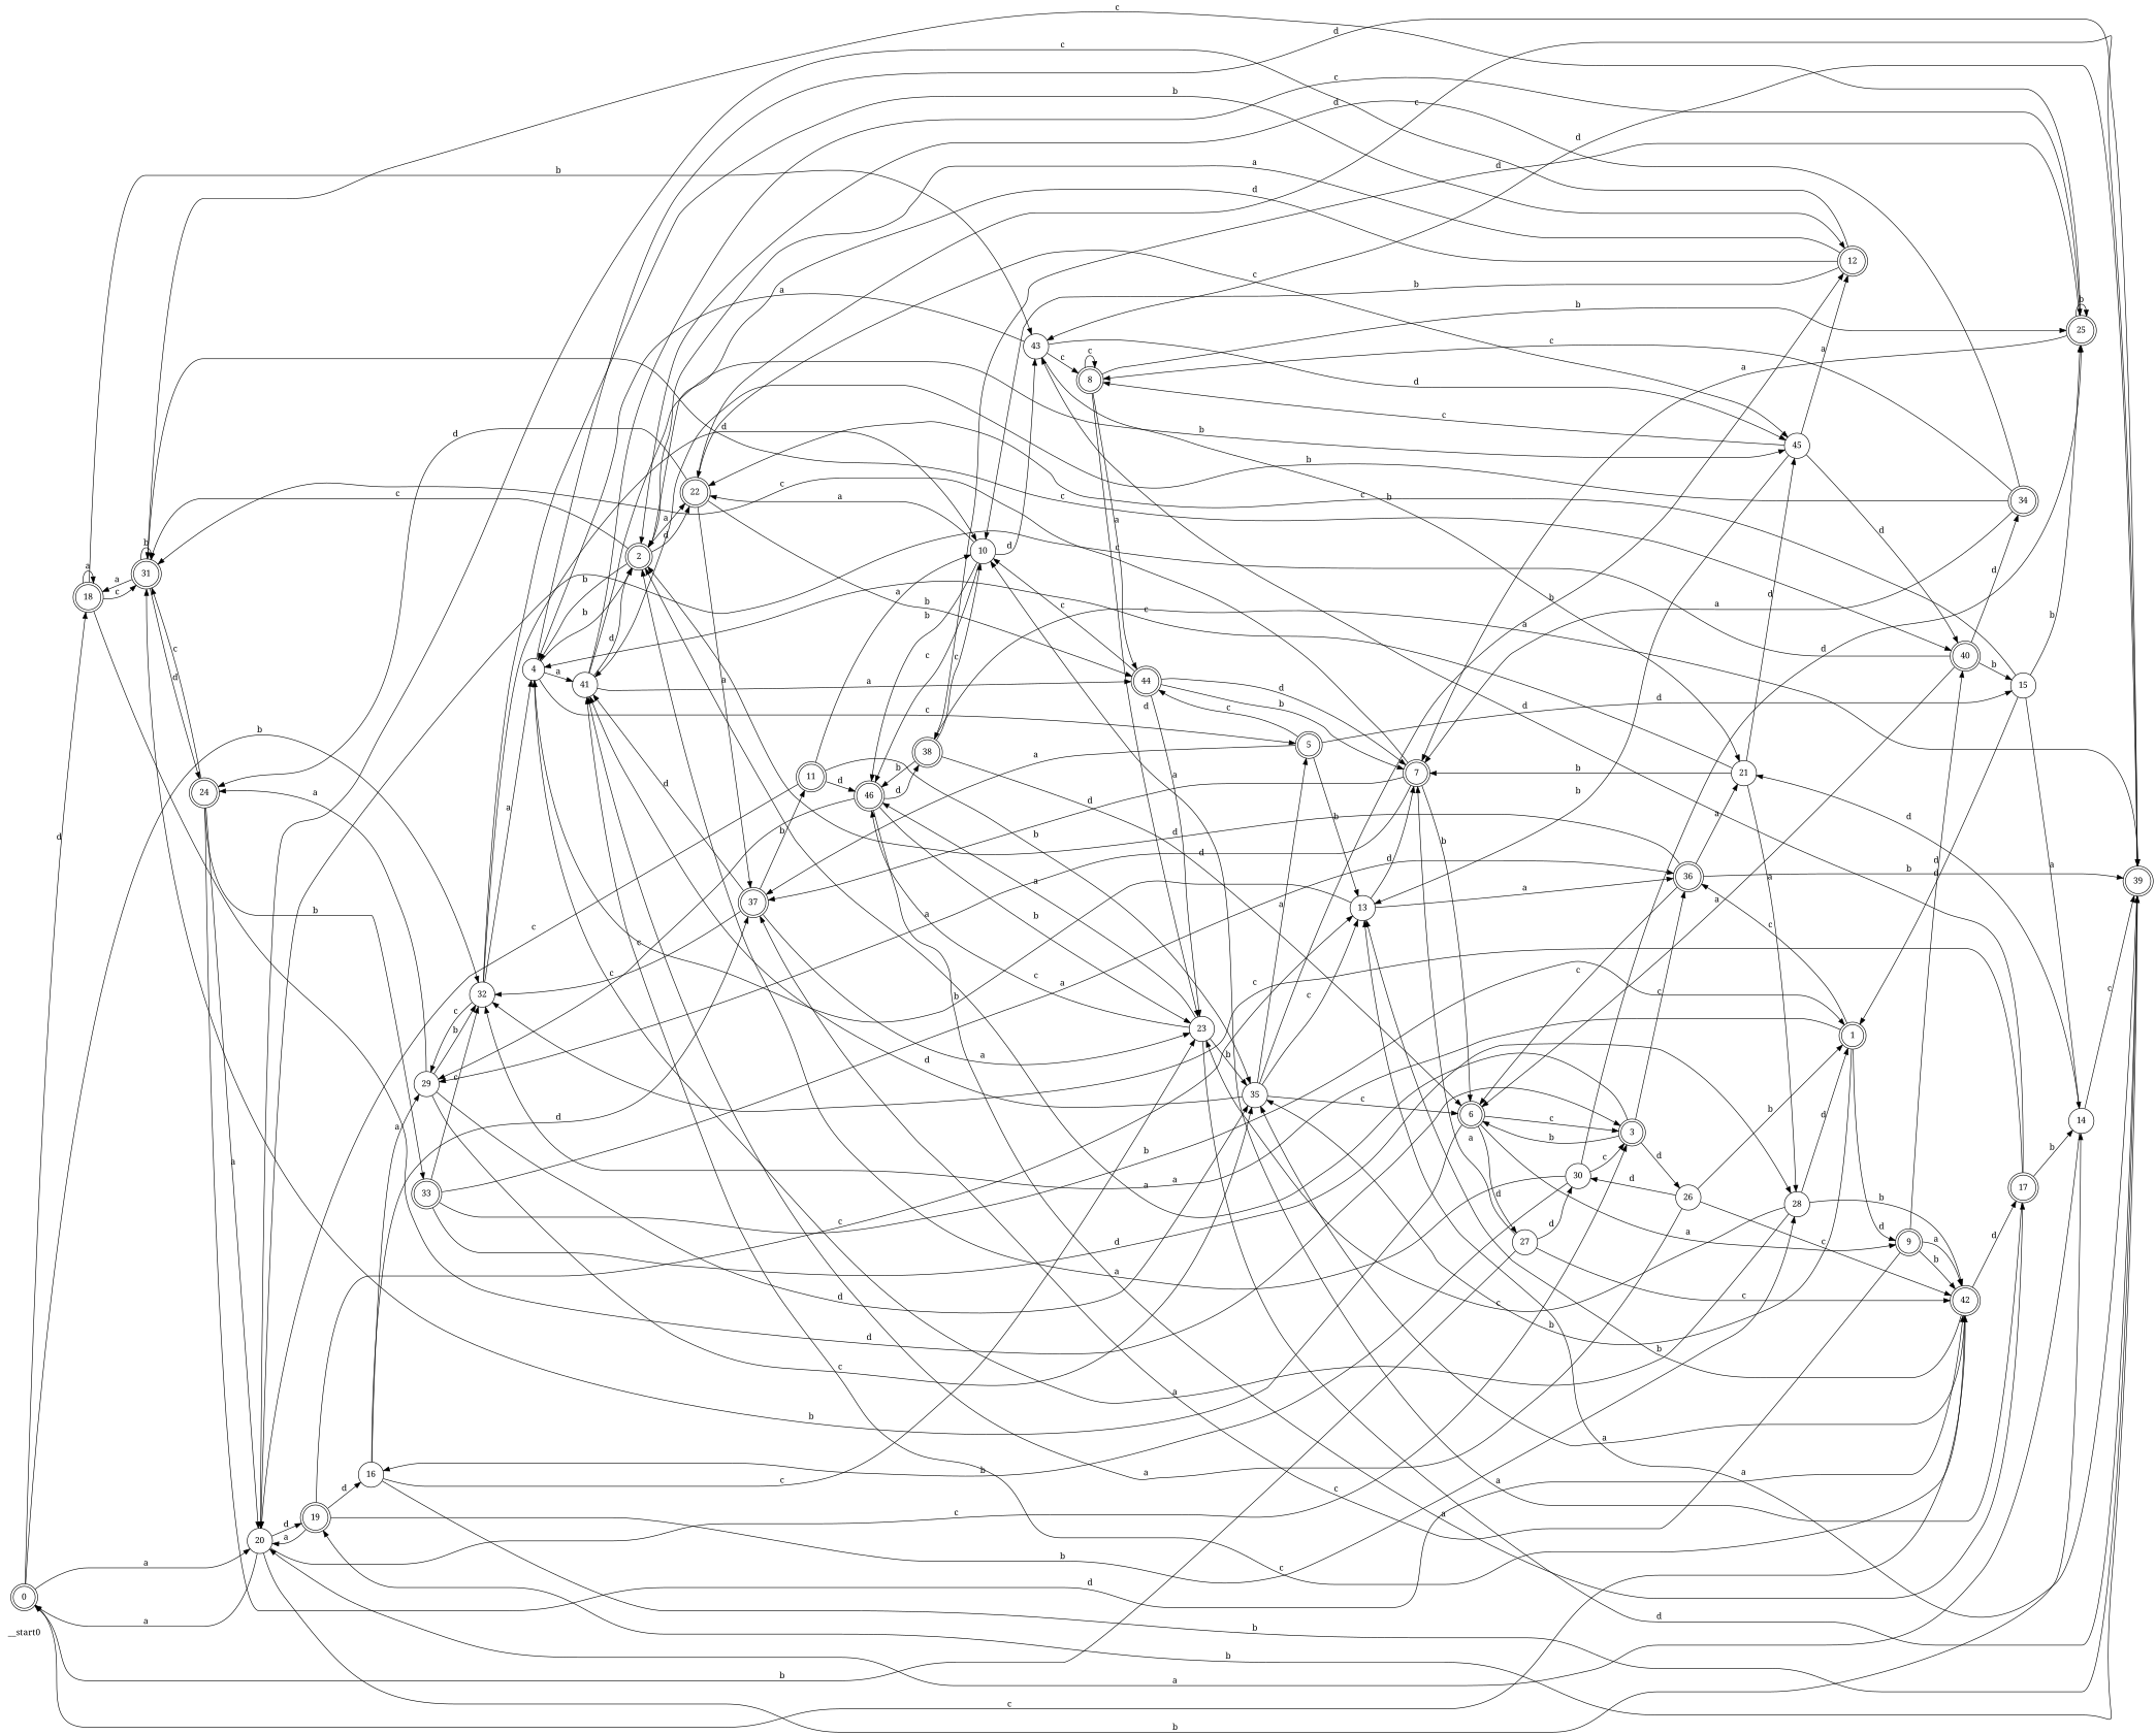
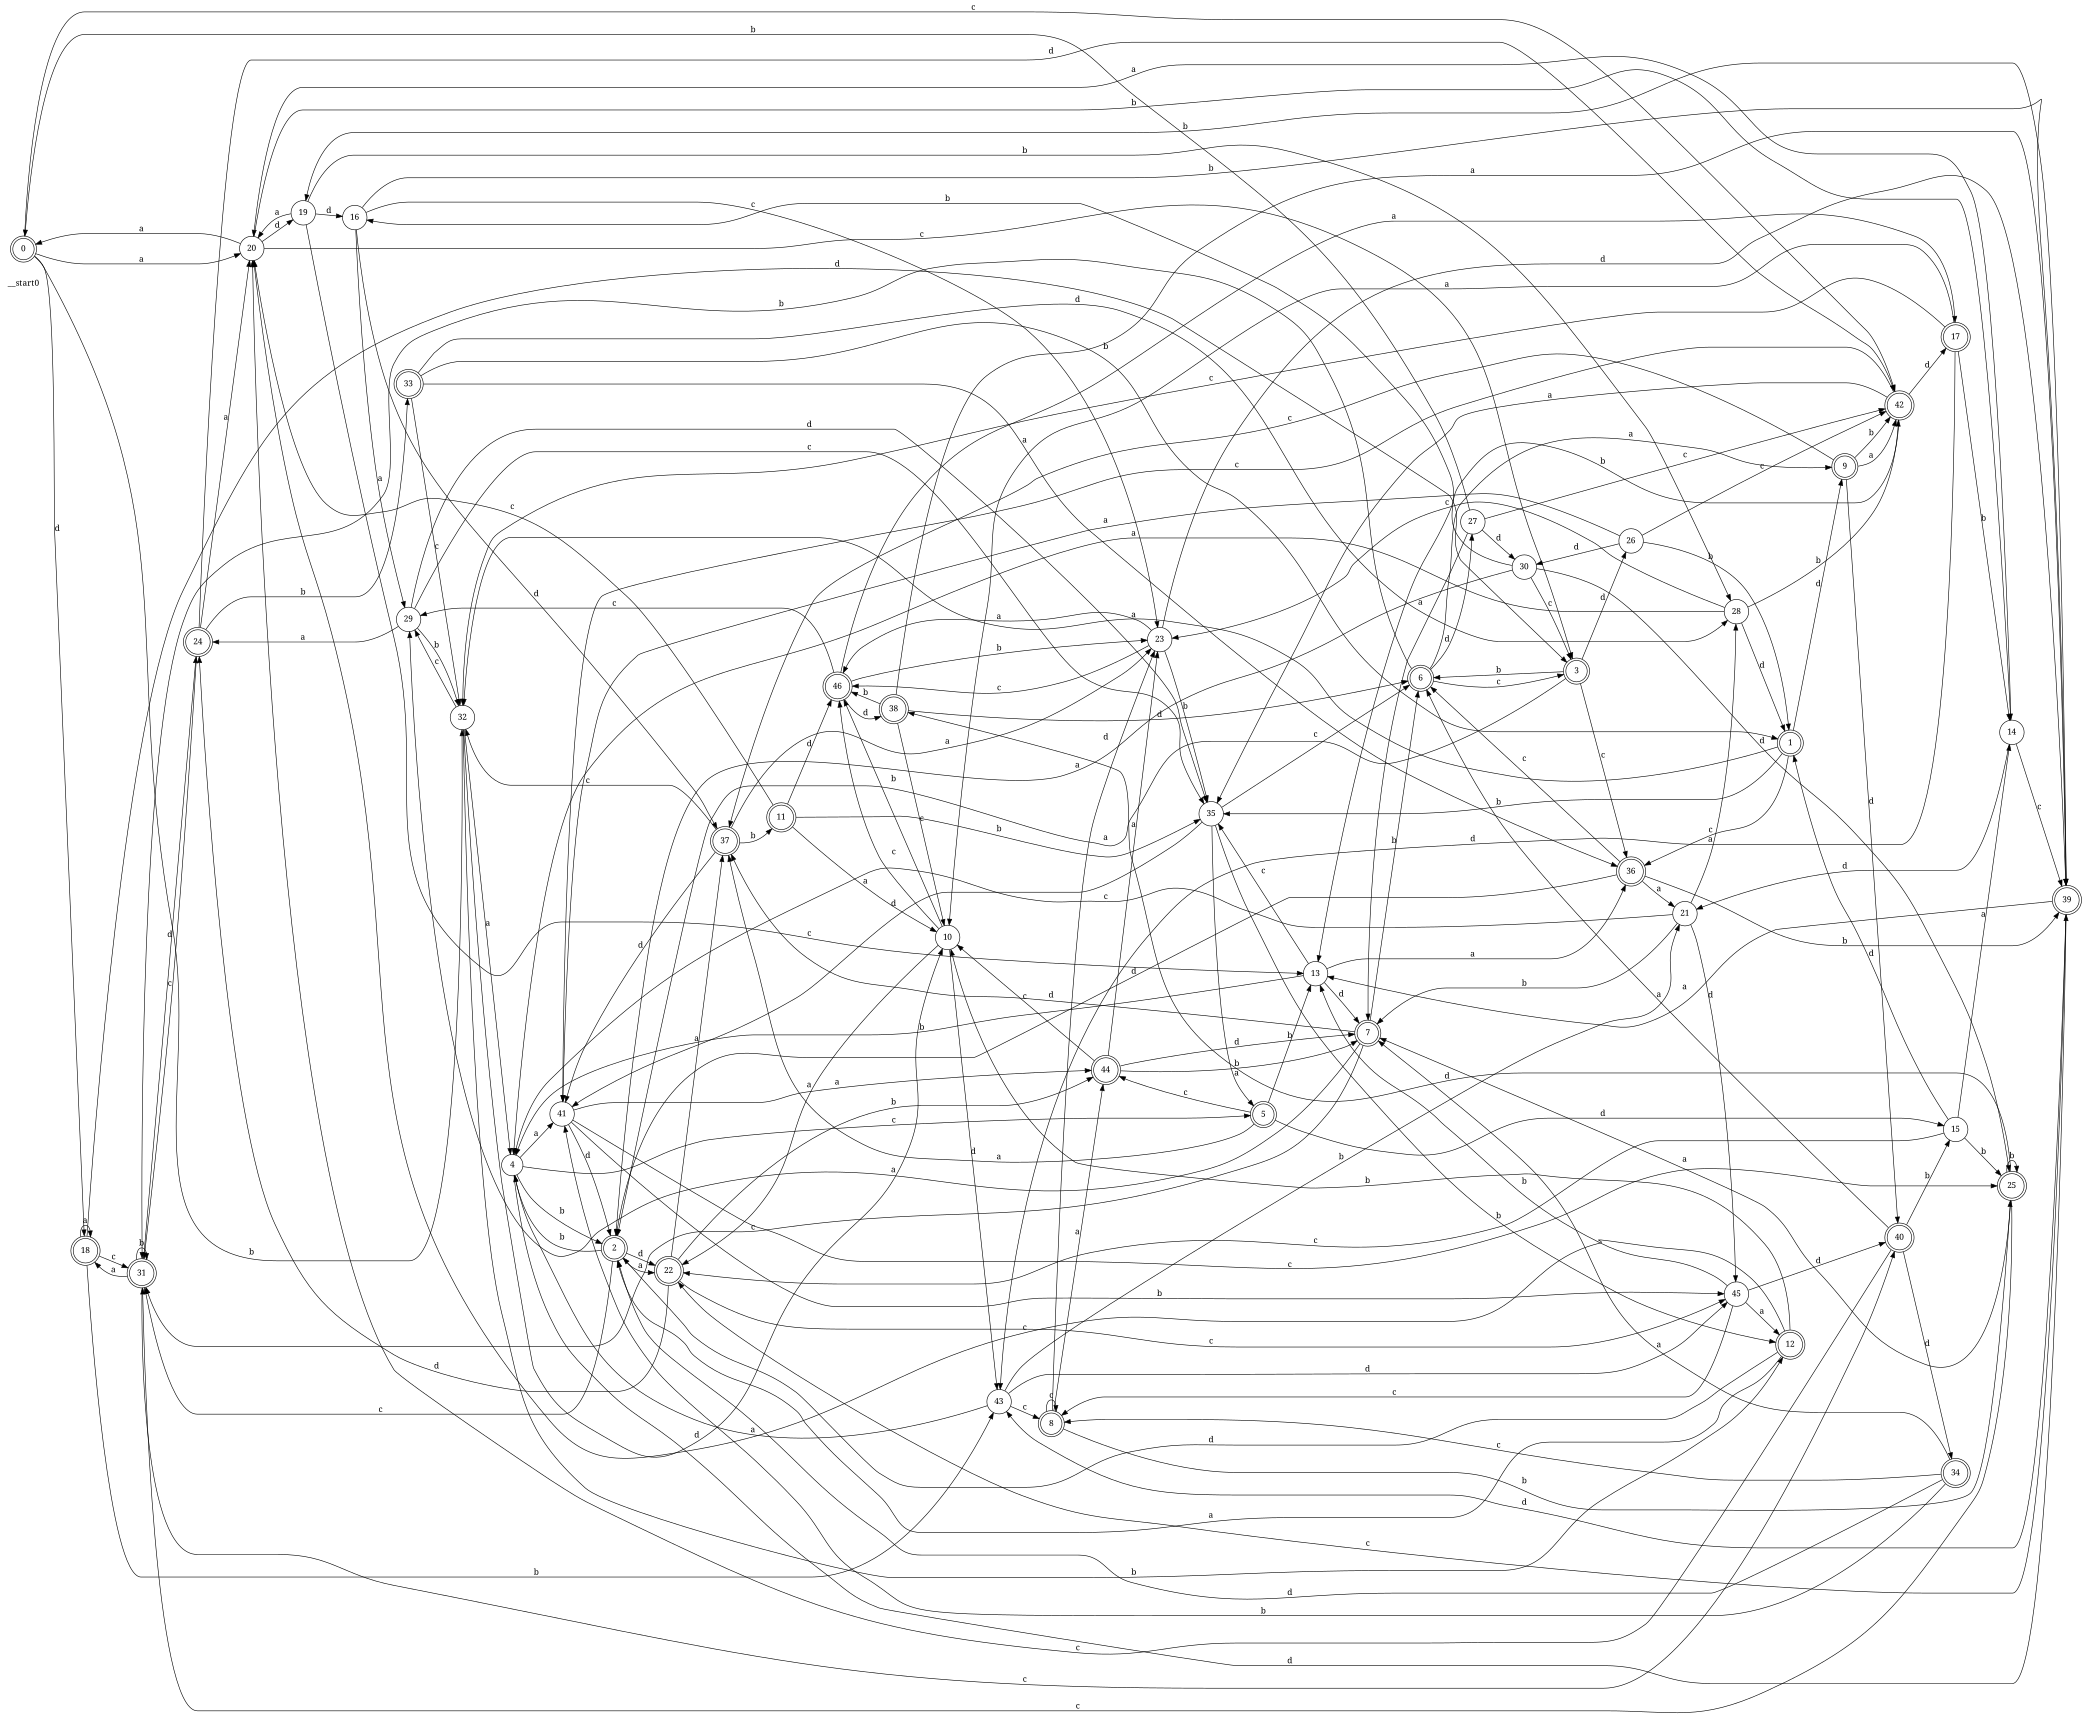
  digraph {
    fontname="Noto Serif"
    rankdir=LR
    node [fontname="Noto Serif" shape=doublecircle color=black fillcolor=white style="rounded,filled"]
    edge [fontname="Noto Serif"]
    __start0 [shape=none color="" fillcolor="" style=""]
    n2 [label=0]
    n3 [label=18]
    n4 [label=20 shape=circle style=filled]
    n5 [label=32 shape=circle style=filled]
    n6 [label=42]
    n7 [label=31]
    n8 [label=3]
    n9 [label=43 shape=circle style=filled]
    n10 [label=14 shape=circle style=filled]
-   n11 [label=19]
+   n11 [label=19 shape=circle]
    n12 [label=4 shape=circle style=filled]
    n13 [label=29 shape=circle style=filled]
    n14 [label=10 shape=circle]
    n15 [label=12]
    n16 [label=35 shape=circle style=filled]
    n17 [label=41 shape=circle style=filled]
    n18 [label=13 shape=circle style=filled]
    n19 [label=17]
    n20 [label=1]
    n21 [label=9]
    n22 [label=36]
    n23 [label=37]
    n24 [label=40]
    n25 [label=6]
    n26 [label=5]
    n27 [label=2]
    n28 [label=39]
    n29 [label=21 shape=circle style=filled]
    n30 [label=22]
    n31 [label=44]
    n32 [label=45 shape=circle style=filled]
    n33 [label=24]
    n34 [label=26 shape=circle style=filled]
    n35 [label=27 shape=circle style=filled]
    n36 [label=30 shape=circle style=filled]
    n37 [label=15 shape=circle style=filled]
    n38 [label=25]
    n39 [label=7]
    n40 [label=23 shape=circle style=filled]
    n41 [label=11]
    n42 [label=8]
    n43 [label=46]
    n44 [label=38]
    n45 [label=34]
    n46 [label=28 shape=circle style=filled]
    n47 [label=16 shape=circle style=filled]
    n48 [label=33]
    n2 -> n3 [label=d]
    n2 -> n4 [label=a]
    n2 -> n5 [label=b]
    n2 -> n6 [label=c]
    n3 -> n3 [label=a]
    n3 -> n7 [label=c]
    n3 -> n8 [label=d]
    n3 -> n9 [label=b]
    n4 -> n2 [label=a]
    n4 -> n8 [label=c]
    n4 -> n10 [label=b]
    n4 -> n11 [label=d]
    n5 -> n12 [label=a]
    n5 -> n13 [label=c]
    n5 -> n14 [label=d]
    n5 -> n15 [label=b]
    n6 -> n16 [label=a]
    n6 -> n17 [label=c]
    n6 -> n18 [label=b]
    n6 -> n19 [label=d]
    n7 -> n3 [label=a]
    n7 -> n7 [label=b]
    n7 -> n24 [label=c]
    n7 -> n33 [label=d]
    n8 -> n22 [label=c]
    n8 -> n25 [label=b]
    n8 -> n27 [label=a]
    n8 -> n34 [label=d]
    n9 -> n12 [label=a]
    n9 -> n29 [label=b]
    n9 -> n32 [label=d]
    n9 -> n42 [label=c]
    n10 -> n4 [label=a]
    n10 -> n28 [label=c]
    n10 -> n29 [label=d]
    n11 -> n4 [label=a]
    n11 -> n18 [label=c]
    n11 -> n46 [label=b]
    n11 -> n47 [label=d]
    n12 -> n17 [label=a]
    n12 -> n26 [label=c]
    n12 -> n27 [label=b]
    n12 -> n28 [label=d]
    n13 -> n5 [label=b]
    n13 -> n16 [label=c]
    n13 -> n16 [label=d]
    n13 -> n33 [label=a]
    n14 -> n9 [label=d]
    n14 -> n30 [label=a]
    n14 -> n43 [label=b]
    n14 -> n43 [label=c]
    n15 -> n4 [label=c]
    n15 -> n14 [label=b]
    n15 -> n27 [label=a]
    n15 -> n27 [label=d]
    n16 -> n15 [label=b]
    n16 -> n17 [label=d]
    n16 -> n25 [label=c]
    n16 -> n26 [label=a]
    n17 -> n27 [label=d]
    n17 -> n31 [label=a]
    n17 -> n32 [label=b]
    n17 -> n38 [label=c]
    n18 -> n12 [label=b]
-   n16 -> n18 [label=c]
+   n18 -> n16 [label=c]
    n18 -> n22 [label=a]
    n18 -> n39 [label=d]
    n19 -> n5 [label=c]
    n19 -> n9 [label=d]
    n19 -> n10 [label=b]
    n19 -> n14 [label=a]
    n20 -> n5 [label=a]
    n20 -> n16 [label=b]
    n20 -> n21 [label=d]
    n20 -> n22 [label=c]
    n21 -> n6 [label=a]
    n21 -> n6 [label=b]
    n21 -> n23 [label=c]
    n21 -> n24 [label=d]
    n22 -> n25 [label=c]
    n22 -> n27 [label=d]
    n22 -> n28 [label=b]
    n22 -> n29 [label=a]
    n23 -> n5 [label=c]
    n23 -> n17 [label=d]
    n23 -> n40 [label=a]
    n23 -> n41 [label=b]
    n24 -> n4 [label=c]
    n24 -> n25 [label=a]
    n24 -> n37 [label=b]
    n24 -> n45 [label=d]
    n25 -> n7 [label=b]
    n25 -> n8 [label=c]
    n25 -> n21 [label=a]
    n25 -> n35 [label=d]
    n26 -> n18 [label=b]
    n26 -> n23 [label=a]
    n26 -> n31 [label=c]
    n26 -> n37 [label=d]
    n27 -> n7 [label=c]
    n27 -> n12 [label=b]
    n27 -> n30 [label=a]
    n27 -> n30 [label=d]
    n28 -> n9 [label=d]
    n28 -> n11 [label=b]
    n28 -> n18 [label=a]
    n28 -> n30 [label=c]
    n29 -> n12 [label=c]
    n29 -> n32 [label=d]
    n29 -> n39 [label=b]
    n29 -> n46 [label=a]
    n30 -> n23 [label=a]
    n30 -> n31 [label=b]
    n30 -> n32 [label=c]
    n30 -> n33 [label=d]
    n31 -> n14 [label=c]
    n31 -> n39 [label=b]
    n31 -> n39 [label=d]
    n31 -> n40 [label=a]
    n32 -> n15 [label=a]
    n32 -> n18 [label=b]
    n32 -> n24 [label=d]
    n32 -> n42 [label=c]
    n33 -> n4 [label=a]
    n33 -> n6 [label=d]
    n33 -> n7 [label=c]
    n33 -> n48 [label=b]
    n34 -> n6 [label=c]
    n34 -> n17 [label=a]
    n34 -> n20 [label=b]
    n34 -> n36 [label=d]
    n35 -> n2 [label=b]
    n35 -> n6 [label=c]
    n35 -> n36 [label=d]
    n35 -> n39 [label=a]
    n36 -> n8 [label=c]
    n36 -> n27 [label=a]
    n36 -> n38 [label=d]
    n36 -> n47 [label=b]
    n37 -> n10 [label=a]
    n37 -> n20 [label=d]
    n37 -> n30 [label=c]
    n37 -> n38 [label=b]
    n38 -> n7 [label=c]
    n38 -> n38 [label=b]
    n38 -> n39 [label=a]
    n38 -> n44 [label=d]
    n39 -> n7 [label=c]
    n39 -> n13 [label=a]
    n39 -> n23 [label=d]
    n39 -> n25 [label=b]
    n40 -> n16 [label=b]
    n40 -> n28 [label=d]
    n40 -> n43 [label=a]
    n40 -> n43 [label=c]
    n41 -> n4 [label=c]
    n41 -> n14 [label=a]
    n41 -> n16 [label=b]
    n41 -> n43 [label=d]
    n42 -> n31 [label=a]
    n42 -> n38 [label=b]
    n42 -> n40 [label=d]
    n42 -> n42 [label=c]
    n43 -> n13 [label=c]
    n43 -> n19 [label=a]
    n43 -> n40 [label=b]
    n43 -> n44 [label=d]
    n44 -> n14 [label=c]
    n44 -> n25 [label=d]
    n44 -> n28 [label=a]
    n44 -> n43 [label=b]
    n45 -> n17 [label=b]
    n45 -> n27 [label=d]
    n45 -> n39 [label=a]
    n45 -> n42 [label=c]
    n46 -> n6 [label=b]
    n46 -> n12 [label=a]
    n46 -> n20 [label=d]
    n46 -> n40 [label=c]
    n47 -> n13 [label=a]
    n47 -> n23 [label=d]
    n47 -> n28 [label=b]
    n47 -> n40 [label=c]
    n48 -> n5 [label=c]
    n48 -> n20 [label=b]
    n48 -> n22 [label=a]
    n48 -> n46 [label=d]
  }
